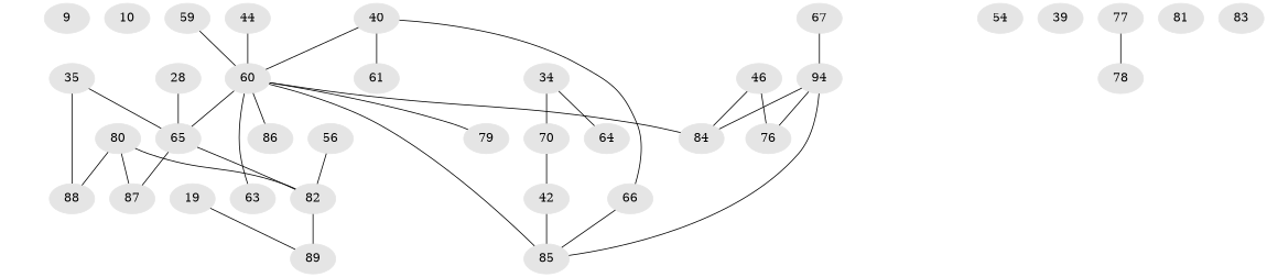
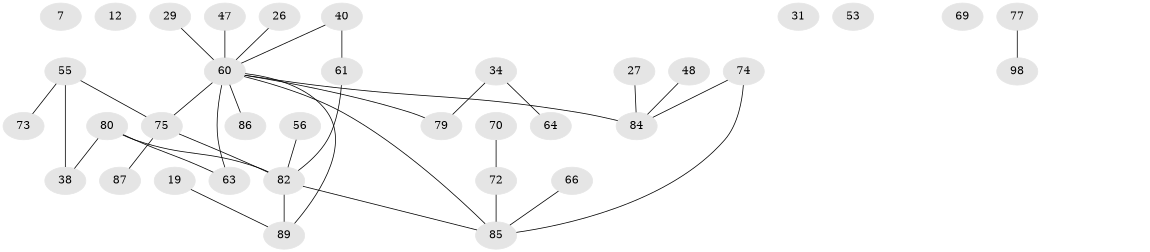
  graph {
    node [color=gray90 style=filled]
-   9
-   12 [label=10]
-   88 [super="+11"]
+   9 [label=7]
+   12
+   88 [super="+11" label=38]
    80
    82 [super="+24+65"]
    87
    89 [super="+48+38"]
    19
    60 [super="+30+55+59+58"]
    84 [super="+3"]
-   75 [super="+68+57" label=65]
+   75 [super="+68+57"]
    79
    63
    85 [super="+6+52"]
    86
-   28
-   29 [label=59]
+   26
+   27
+   29
+   31
    34
    64
-   35
+   73 [super="+71"]
+   35 [label=55]
    40
    61 [super="+17"]
    66
-   44
-   46
-   76
-   54
+   44 [label=47]
+   46 [label=48]
+   53
    56
-   74 [super="+5+39+47" label=94]
-   67
-   69 [label=39]
-   72 [super="+1" label=42]
+   74 [super="+5+39+47"]
+   69
+   72 [super="+1"]
    70
    77
-   78
-   81
-   83
+   78 [label=98]
    80 -- 88 [weight=2]
    80 -- 82 [weight=2]
-   80 -- 87
+   80 -- 63
    82 -- 89
+   82 -- 85
    19 -- 89
+   60 -- 89
    60 -- 84
    60 -- 75 [weight=5]
    60 -- 79
    60 -- 63
    60 -- 85
    60 -- 86
    75 -- 82 [weight=2]
    75 -- 87
-   28 -- 75
+   26 -- 60
+   27 -- 84
    29 -- 60
-   34 -- 70
+   34 -- 79
    34 -- 64
    35 -- 88
    35 -- 75
+   35 -- 73
    40 -- 60
    40 -- 61 [weight=2]
-   40 -- 66
+   61 -- 82
    66 -- 85
    44 -- 60
    46 -- 84
-   46 -- 76
    56 -- 82
    74 -- 84
    74 -- 85
-   74 -- 76
-   67 -- 74
    72 -- 85
    70 -- 72
    77 -- 78
  }
